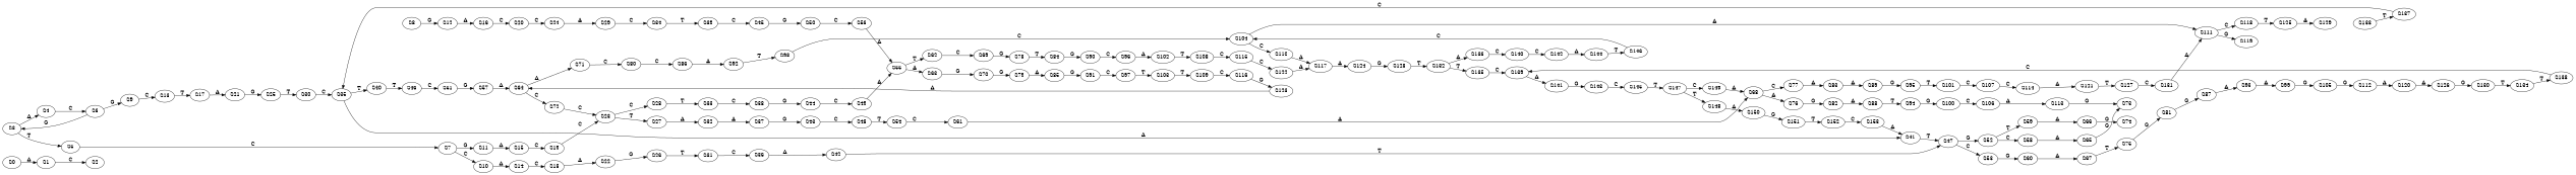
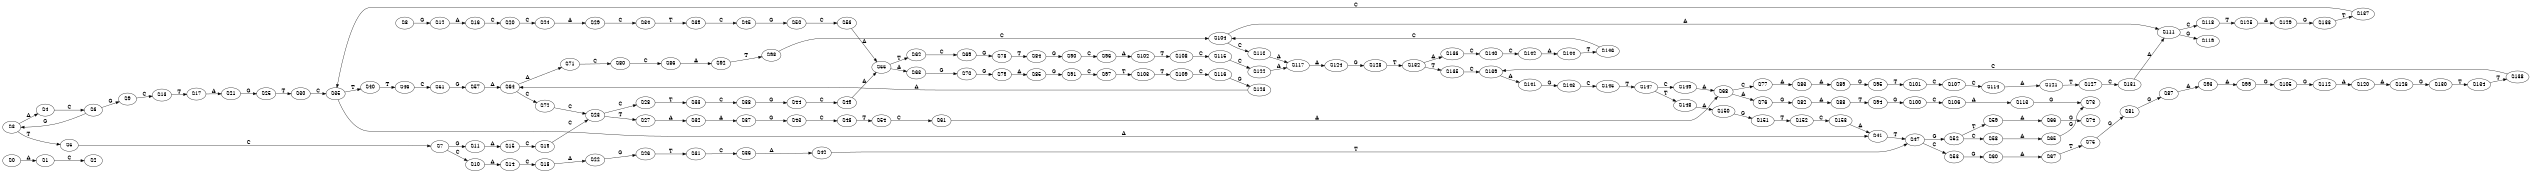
  strict digraph {
    rankdir=LR
    S0
    S1
    S2
    S3
    S4
    S5
    S6
    S7
    S9
    S10
    S11
    S8
    S12
    S13
    S14
    S15
    S16
    S17
    S18
    S19
    S20
    S21
    S22
    S23
    S24
    S25
    S26
    S27
    S28
    S29
    S30
    S31
    S32
    S33
    S34
    S35
    S36
    S37
    S38
    S39
    S40
    S41
    S42
    S43
    S44
    S45
    S46
    S47
    S48
    S49
    S50
    S51
    S52
    S53
    S54
    S55
    S56
    S57
    S58
    S59
    S60
    S61
    S62
    S63
    S64
    S65
    S66
    S67
    S68
    S69
    S70
    S71
    S72
    S73
    S74
    S75
    S76
    S77
    S78
    S79
    S80
    S81
    S82
    S83
    S84
    S85
    S86
    S87
    S88
    S89
    S90
    S91
    S92
    S93
    S94
    S95
    S96
    S97
    S98
    S99
    S100
    S101
    S102
    S103
    S104
    S105
    S106
    S107
    S108
    S109
    S110
    S111
    S112
    S113
    S114
    S115
    S116
    S117
    S118
    S119
    S120
    S121
    S122
    S123
    S124
    S125
    S126
    S127
    S128
    S129
    S130
    S131
    S132
    S133
    S134
    S135
    S136
    S137
    S138
    S139
    S140
    S141
    S142
    S143
    S144
    S145
    S146
    S147
    S148
    S149
    S150
    S151
    S152
    S153
    S0 -> S1 [label=A]
    S1 -> S2 [label=C]
    S3 -> S4 [label=A]
    S3 -> S5 [label=T]
    S4 -> S6 [label=C]
    S5 -> S7 [label=C]
    S6 -> S3 [label=G]
    S6 -> S9 [label=G]
    S7 -> S10 [label=C]
    S7 -> S11 [label=G]
    S9 -> S13 [label=C]
    S10 -> S14 [label=A]
    S11 -> S15 [label=A]
    S8 -> S12 [label=G]
    S12 -> S16 [label=A]
    S13 -> S17 [label=T]
    S14 -> S18 [label=C]
    S15 -> S19 [label=C]
    S16 -> S20 [label=C]
    S17 -> S21 [label=A]
    S18 -> S22 [label=A]
    S19 -> S23 [label=C]
    S20 -> S24 [label=C]
    S21 -> S25 [label=G]
    S22 -> S26 [label=G]
    S23 -> S27 [label=T]
    S23 -> S28 [label=C]
    S24 -> S29 [label=A]
    S25 -> S30 [label=T]
    S26 -> S31 [label=T]
    S27 -> S32 [label=A]
    S28 -> S33 [label=T]
    S29 -> S34 [label=C]
    S30 -> S35 [label=C]
    S31 -> S36 [label=C]
    S32 -> S37 [label=A]
    S33 -> S38 [label=C]
    S34 -> S39 [label=T]
    S35 -> S40 [label=T]
    S35 -> S41 [label=A]
    S36 -> S42 [label=A]
    S37 -> S43 [label=G]
    S38 -> S44 [label=G]
    S39 -> S45 [label=C]
    S40 -> S46 [label=T]
    S41 -> S47 [label=T]
    S42 -> S47 [label=T]
    S43 -> S48 [label=C]
    S44 -> S49 [label=C]
    S45 -> S50 [label=G]
    S46 -> S51 [label=C]
    S47 -> S52 [label=G]
    S47 -> S53 [label=C]
    S48 -> S54 [label=T]
    S49 -> S55 [label=A]
    S50 -> S56 [label=C]
    S51 -> S57 [label=G]
    S52 -> S58 [label=C]
    S52 -> S59 [label=T]
    S53 -> S60 [label=G]
    S54 -> S61 [label=C]
    S55 -> S62 [label=T]
    S55 -> S63 [label=A]
    S56 -> S55 [label=A]
    S57 -> S64 [label=A]
    S58 -> S65 [label=A]
    S59 -> S66 [label=A]
    S60 -> S67 [label=A]
    S61 -> S68 [label=A]
    S62 -> S69 [label=C]
    S63 -> S70 [label=G]
    S64 -> S71 [label=A]
    S64 -> S72 [label=C]
    S65 -> S73 [label=G]
    S66 -> S74 [label=G]
    S67 -> S75 [label=T]
    S68 -> S76 [label=A]
    S68 -> S77 [label=C]
    S69 -> S78 [label=G]
    S70 -> S79 [label=G]
    S71 -> S80 [label=C]
    S72 -> S23 [label=C]
    S75 -> S81 [label=G]
    S76 -> S82 [label=G]
    S77 -> S83 [label=A]
    S78 -> S84 [label=T]
    S79 -> S85 [label=A]
    S80 -> S86 [label=C]
    S81 -> S87 [label=G]
    S82 -> S88 [label=A]
    S83 -> S89 [label=A]
    S84 -> S90 [label=G]
    S85 -> S91 [label=G]
    S86 -> S92 [label=A]
    S87 -> S93 [label=A]
    S88 -> S94 [label=T]
    S89 -> S95 [label=G]
    S90 -> S96 [label=C]
    S91 -> S97 [label=C]
    S92 -> S98 [label=T]
    S93 -> S99 [label=A]
    S94 -> S100 [label=G]
    S95 -> S101 [label=T]
    S96 -> S102 [label=A]
    S97 -> S103 [label=T]
    S98 -> S104 [label=C]
    S99 -> S105 [label=G]
    S100 -> S106 [label=C]
    S101 -> S107 [label=C]
    S102 -> S108 [label=T]
    S103 -> S109 [label=T]
    S104 -> S110 [label=C]
    S104 -> S111 [label=A]
    S105 -> S112 [label=G]
    S106 -> S113 [label=A]
    S107 -> S114 [label=C]
    S108 -> S115 [label=C]
    S109 -> S116 [label=C]
    S110 -> S117 [label=A]
    S111 -> S118 [label=C]
    S111 -> S119 [label=G]
    S112 -> S120 [label=A]
    S113 -> S73 [label=G]
    S114 -> S121 [label=A]
    S115 -> S122 [label=C]
    S116 -> S123 [label=G]
    S117 -> S124 [label=A]
    S118 -> S125 [label=T]
    S120 -> S126 [label=A]
    S121 -> S127 [label=T]
    S122 -> S117 [label=A]
    S123 -> S64 [label=A]
    S124 -> S128 [label=G]
    S125 -> S129 [label=A]
    S126 -> S130 [label=G]
    S127 -> S131 [label=C]
    S128 -> S132 [label=T]
+   S129 -> S133 [label=G]
    S130 -> S134 [label=T]
    S131 -> S111 [label=A]
    S132 -> S135 [label=T]
    S132 -> S136 [label=A]
    S133 -> S137 [label=T]
    S134 -> S138 [label=T]
    S135 -> S139 [label=C]
    S136 -> S140 [label=C]
    S137 -> S35 [label=C]
    S138 -> S139 [label=C]
    S139 -> S141 [label=A]
    S140 -> S142 [label=C]
    S141 -> S143 [label=G]
    S142 -> S144 [label=A]
    S143 -> S145 [label=C]
    S144 -> S146 [label=T]
    S145 -> S147 [label=T]
    S146 -> S104 [label=C]
    S147 -> S148 [label=T]
    S147 -> S149 [label=C]
    S148 -> S150 [label=A]
    S149 -> S68 [label=A]
    S150 -> S151 [label=G]
    S151 -> S152 [label=T]
    S152 -> S153 [label=C]
    S153 -> S41 [label=A]
  }
